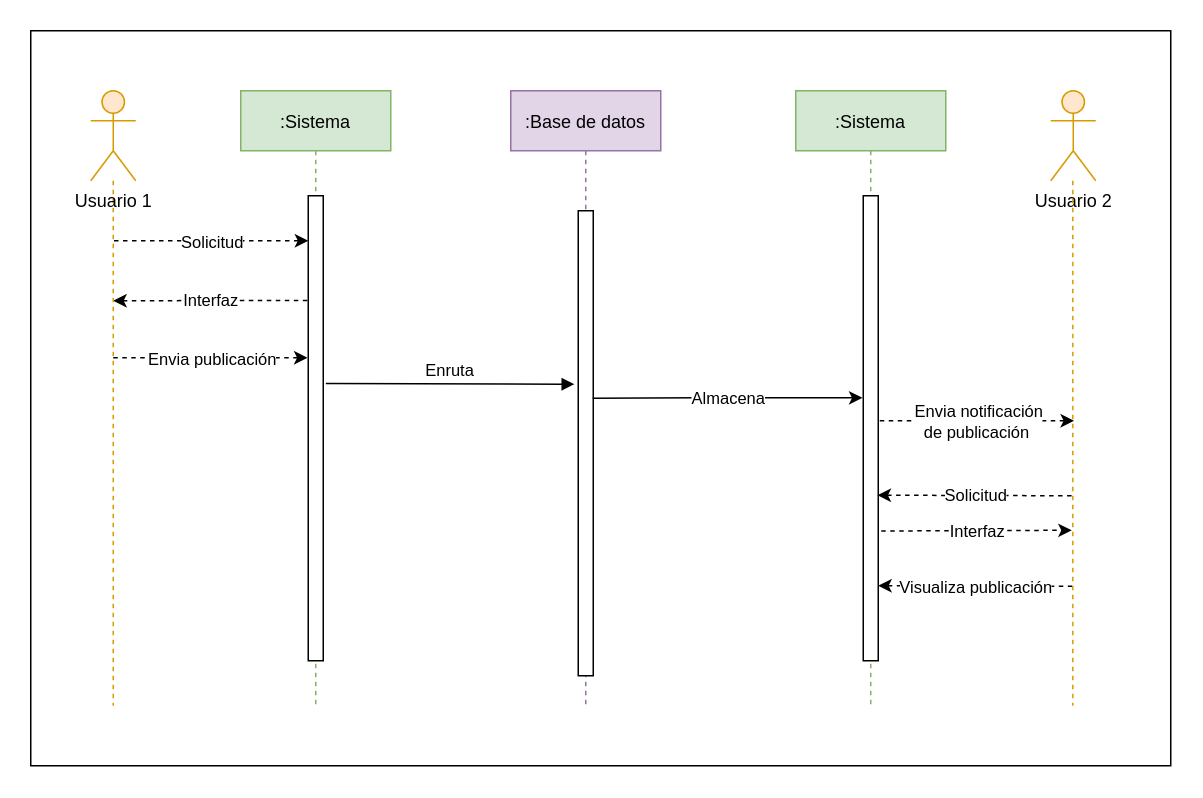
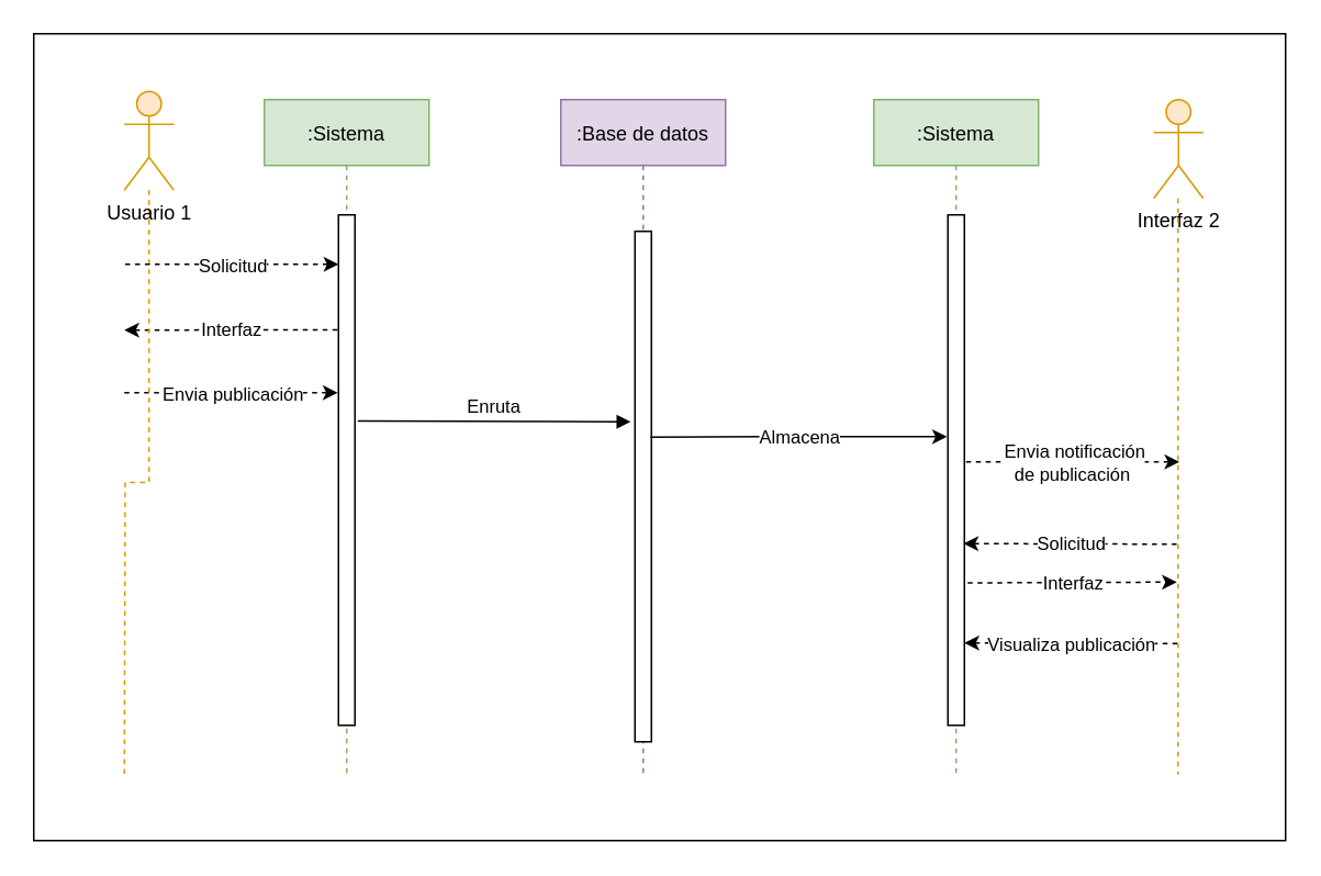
  <mxCell id="0" />
  <mxCell id="1" parent="0" />
  <mxCell id="2" value="" style="rounded=0;whiteSpace=wrap;html=1;" vertex="1" parent="1"><mxGeometry x="20" y="20" width="760" height="490" as="geometry" /></mxCell>
  <mxCell id="3" value=":Sistema" style="shape=umlLifeline;perimeter=lifelinePerimeter;container=1;collapsible=0;recursiveResize=0;rounded=0;shadow=0;strokeWidth=1;fillColor=#d5e8d4;strokeColor=#82b366;" vertex="1" parent="1"><mxGeometry x="160" y="60" width="100" height="410" as="geometry" /></mxCell>
  <mxCell id="4" value="" style="points=[];perimeter=orthogonalPerimeter;rounded=0;shadow=0;strokeWidth=1;" vertex="1" parent="3"><mxGeometry x="45" y="70" width="10" height="310" as="geometry" /></mxCell>
  <mxCell id="5" value="I" style="endArrow=none;html=1;rounded=0;dashed=1;startArrow=classic;startFill=1;endFill=0;entryX=0.029;entryY=0.225;entryDx=0;entryDy=0;entryPerimeter=0;" edge="1" parent="3" target="4"><mxGeometry relative="1" as="geometry"><mxPoint x="-85" y="140" as="sourcePoint" /><mxPoint x="10" y="140" as="targetPoint" /></mxGeometry></mxCell>
  <mxCell id="6" value="Interfaz" style="edgeLabel;resizable=0;html=1;align=center;verticalAlign=middle;" connectable="0" vertex="1" parent="5"><mxGeometry relative="1" as="geometry" /></mxCell>
  <mxCell id="7" value="" style="endArrow=classic;html=1;rounded=0;dashed=1;" edge="1" parent="3"><mxGeometry relative="1" as="geometry"><mxPoint x="-85" y="178" as="sourcePoint" /><mxPoint x="44.5" y="178" as="targetPoint" /><Array as="points"><mxPoint x="-65" y="178" /></Array></mxGeometry></mxCell>
  <mxCell id="8" value="Envia publicación" style="edgeLabel;resizable=0;html=1;align=center;verticalAlign=middle;" connectable="0" vertex="1" parent="7"><mxGeometry relative="1" as="geometry" /></mxCell>
  <mxCell id="9" value=":Base de datos" style="shape=umlLifeline;perimeter=lifelinePerimeter;container=1;collapsible=0;recursiveResize=0;rounded=0;shadow=0;strokeWidth=1;fillColor=#e1d5e7;strokeColor=#9673a6;" vertex="1" parent="1"><mxGeometry x="340" y="60" width="100" height="410" as="geometry" /></mxCell>
  <mxCell id="10" value="" style="points=[];perimeter=orthogonalPerimeter;rounded=0;shadow=0;strokeWidth=1;" vertex="1" parent="9"><mxGeometry x="45" y="80" width="10" height="310" as="geometry" /></mxCell>
  <mxCell id="11" value="Enruta" style="verticalAlign=bottom;endArrow=block;shadow=0;strokeWidth=1;exitX=1.171;exitY=0.404;exitDx=0;exitDy=0;exitPerimeter=0;entryX=-0.257;entryY=0.373;entryDx=0;entryDy=0;entryPerimeter=0;" edge="1" parent="1" source="4" target="10"><mxGeometry relative="1" as="geometry"><mxPoint x="315" y="140" as="sourcePoint" /><mxPoint x="370" y="215" as="targetPoint" /><Array as="points" /></mxGeometry></mxCell>
  <mxCell id="12" style="edgeStyle=orthogonalEdgeStyle;rounded=0;orthogonalLoop=1;jettySize=auto;html=1;dashed=1;endArrow=none;endFill=0;fillColor=#ffe6cc;strokeColor=#d79b00;" edge="1" parent="1" source="13"><mxGeometry relative="1" as="geometry"><mxPoint x="75" y="470" as="targetPoint" /></mxGeometry></mxCell>
- <mxCell id="13" value="Usuario 1" style="shape=umlActor;verticalLabelPosition=bottom;verticalAlign=top;html=1;fillColor=#ffe6cc;strokeColor=#d79b00;" vertex="1" parent="1"><mxGeometry x="60" y="60" width="30" height="60" as="geometry" /></mxCell>
+ <mxCell id="13" value="Usuario 1" style="shape=umlActor;verticalLabelPosition=bottom;verticalAlign=top;html=1;fillColor=#ffe6cc;strokeColor=#d79b00;" vertex="1" parent="1"><mxGeometry x="75" y="55" width="30" height="60" as="geometry" /></mxCell>
  <mxCell id="14" value="" style="endArrow=classic;html=1;rounded=0;dashed=1;" edge="1" parent="1"><mxGeometry relative="1" as="geometry"><mxPoint x="75.5" y="160" as="sourcePoint" /><mxPoint x="205" y="160" as="targetPoint" /><Array as="points"><mxPoint x="95.5" y="160" /></Array></mxGeometry></mxCell>
  <mxCell id="15" value="Solicitud" style="edgeLabel;resizable=0;html=1;align=center;verticalAlign=middle;" connectable="0" vertex="1" parent="14"><mxGeometry relative="1" as="geometry" /></mxCell>
  <mxCell id="16" value="" style="endArrow=classic;html=1;rounded=0;dashed=1;" edge="1" parent="1"><mxGeometry relative="1" as="geometry"><mxPoint x="586" y="280" as="sourcePoint" /><mxPoint x="715.5" y="280" as="targetPoint" /><Array as="points"><mxPoint x="606" y="280" /></Array></mxGeometry></mxCell>
  <mxCell id="17" value="Envia notificación&lt;br&gt;de publicación&amp;nbsp;" style="edgeLabel;resizable=0;html=1;align=center;verticalAlign=middle;" connectable="0" vertex="1" parent="16"><mxGeometry relative="1" as="geometry" /></mxCell>
  <mxCell id="18" value=":Sistema" style="shape=umlLifeline;perimeter=lifelinePerimeter;container=1;collapsible=0;recursiveResize=0;rounded=0;shadow=0;strokeWidth=1;fillColor=#d5e8d4;strokeColor=#82b366;" vertex="1" parent="1"><mxGeometry x="530" y="60" width="100" height="410" as="geometry" /></mxCell>
  <mxCell id="19" value="" style="points=[];perimeter=orthogonalPerimeter;rounded=0;shadow=0;strokeWidth=1;" vertex="1" parent="18"><mxGeometry x="45" y="70" width="10" height="310" as="geometry" /></mxCell>
  <mxCell id="20" value="" style="endArrow=none;html=1;rounded=0;dashed=1;startArrow=classic;startFill=1;endFill=0;exitX=0.952;exitY=0.644;exitDx=0;exitDy=0;exitPerimeter=0;" edge="1" parent="18"><mxGeometry relative="1" as="geometry"><mxPoint x="55" y="330.0" as="sourcePoint" /><mxPoint x="184.48" y="330.36" as="targetPoint" /><Array as="points" /></mxGeometry></mxCell>
  <mxCell id="21" value="Visualiza publicación" style="edgeLabel;resizable=0;html=1;align=center;verticalAlign=middle;" connectable="0" vertex="1" parent="20"><mxGeometry relative="1" as="geometry" /></mxCell>
- <mxCell id="22" value="Usuario 2" style="shape=umlActor;verticalLabelPosition=bottom;verticalAlign=top;html=1;fillColor=#ffe6cc;strokeColor=#d79b00;" vertex="1" parent="1"><mxGeometry x="700" y="60" width="30" height="60" as="geometry" /></mxCell>
+ <mxCell id="22" value="Interfaz 2" style="shape=umlActor;verticalLabelPosition=bottom;verticalAlign=top;html=1;fillColor=#ffe6cc;strokeColor=#d79b00;" vertex="1" parent="1"><mxGeometry x="700" y="60" width="30" height="60" as="geometry" /></mxCell>
  <mxCell id="23" style="edgeStyle=orthogonalEdgeStyle;rounded=0;orthogonalLoop=1;jettySize=auto;html=1;dashed=1;endArrow=none;endFill=0;fillColor=#ffe6cc;strokeColor=#d79b00;" edge="1" parent="1"><mxGeometry relative="1" as="geometry"><mxPoint x="714.71" y="470" as="targetPoint" /><mxPoint x="714.71" y="120" as="sourcePoint" /></mxGeometry></mxCell>
  <mxCell id="24" value="" style="endArrow=classic;html=1;rounded=0;exitX=0.96;exitY=0.403;exitDx=0;exitDy=0;exitPerimeter=0;" edge="1" parent="1" source="10"><mxGeometry relative="1" as="geometry"><mxPoint x="400" y="265" as="sourcePoint" /><mxPoint x="574.5" y="264.71" as="targetPoint" /><Array as="points"><mxPoint x="465" y="264.71" /></Array></mxGeometry></mxCell>
  <mxCell id="25" value="Almacena" style="edgeLabel;resizable=0;html=1;align=center;verticalAlign=middle;" connectable="0" vertex="1" parent="24"><mxGeometry relative="1" as="geometry" /></mxCell>
  <mxCell id="26" value="" style="endArrow=none;html=1;rounded=0;dashed=1;startArrow=classic;startFill=1;endFill=0;exitX=0.952;exitY=0.644;exitDx=0;exitDy=0;exitPerimeter=0;" edge="1" parent="1" source="19"><mxGeometry relative="1" as="geometry"><mxPoint x="589" y="329.95" as="sourcePoint" /><mxPoint x="714" y="330" as="targetPoint" /><Array as="points" /></mxGeometry></mxCell>
  <mxCell id="27" value="Solicitud" style="edgeLabel;resizable=0;html=1;align=center;verticalAlign=middle;" connectable="0" vertex="1" parent="26"><mxGeometry relative="1" as="geometry" /></mxCell>
  <mxCell id="28" value="I" style="endArrow=classic;html=1;rounded=0;dashed=1;startArrow=none;startFill=0;endFill=1;exitX=1.2;exitY=0.721;exitDx=0;exitDy=0;exitPerimeter=0;" edge="1" parent="1" source="19"><mxGeometry relative="1" as="geometry"><mxPoint x="590" y="353" as="sourcePoint" /><mxPoint x="714" y="353" as="targetPoint" /><Array as="points" /></mxGeometry></mxCell>
  <mxCell id="29" value="Interfaz" style="edgeLabel;resizable=0;html=1;align=center;verticalAlign=middle;" connectable="0" vertex="1" parent="28"><mxGeometry relative="1" as="geometry" /></mxCell>
